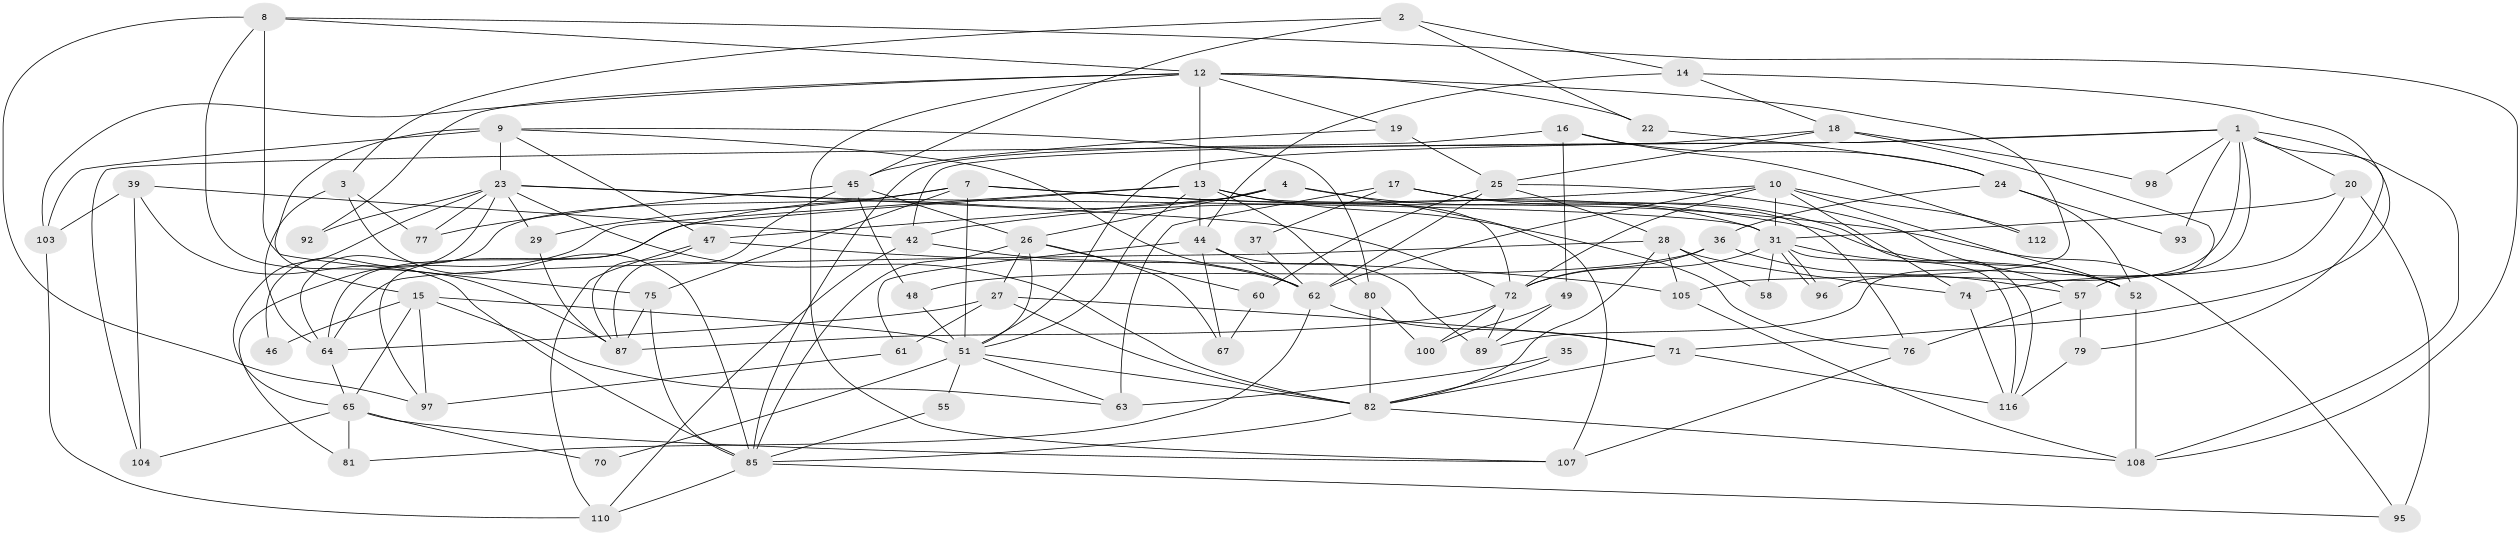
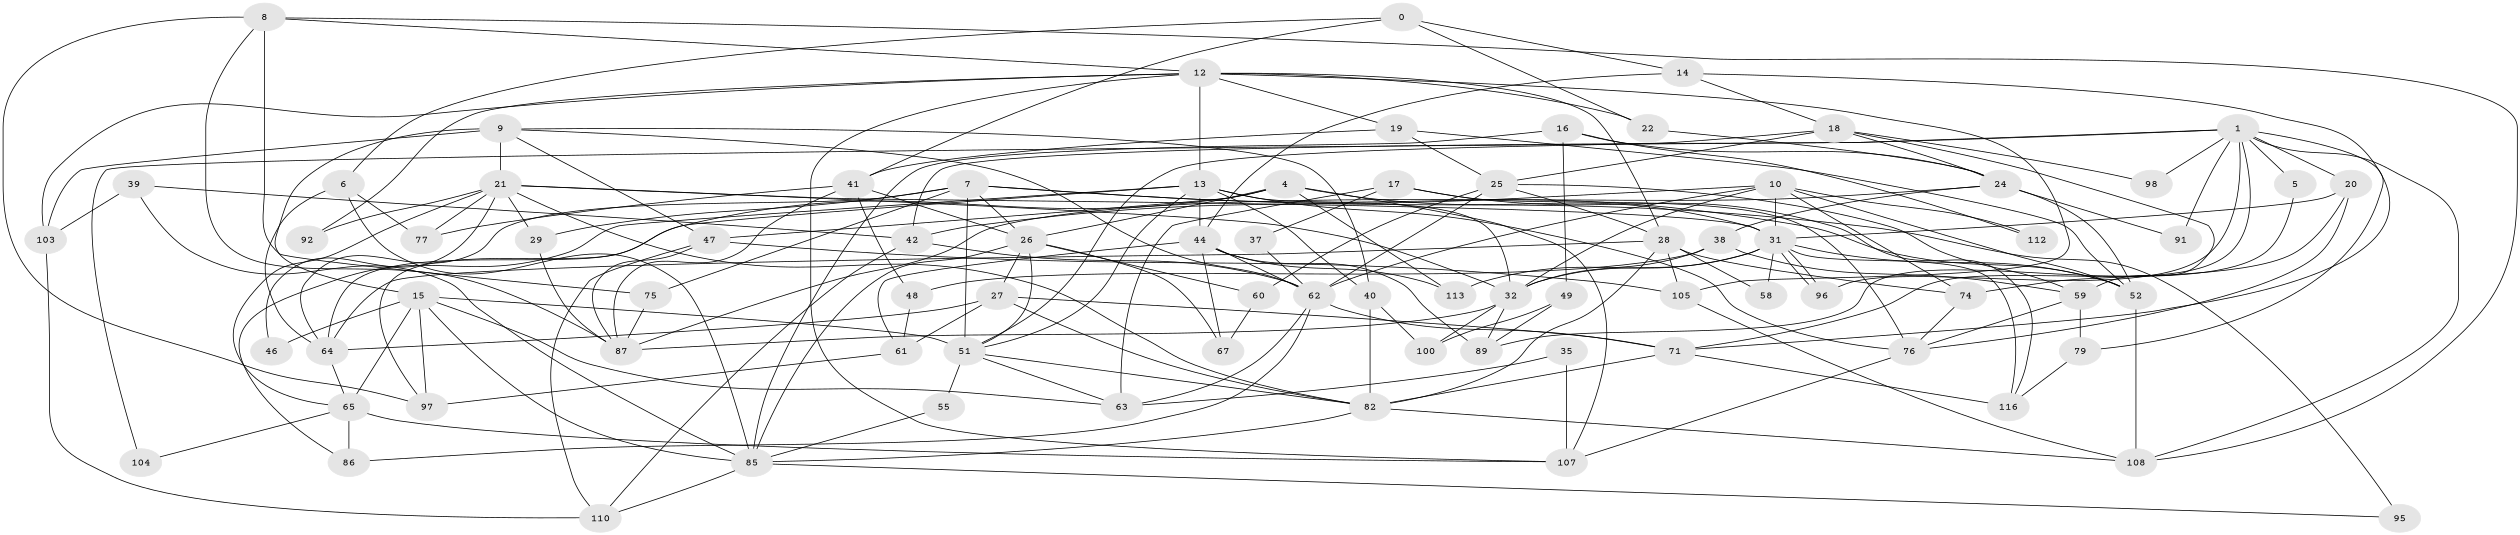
  graph {
    fontname="Courier Prime"
    node [color=gray90 fontname="Courier Prime" style=filled]
    edge [fontname="Courier Prime"]
    1 [super="+3"]
+   5
    20
    42 [super="+88"]
    79
    89 [super="+99"]
-   93
+   93 [label=91]
    96
    98
    104
    108 [super="+114"]
    71
    31 [super="+101"]
    95
    74
    62 [super="+90"]
    110
    116
-   2
-   6 [label=3]
+   2 [label=0]
+   6
    14
    22
-   45 [super="+59"]
+   45 [super="+59" label=41]
    64 [super="+66"]
    77
    85 [super="+86"]
    44 [super="+53"]
    18 [super="+50"]
    24 [super="+41"]
    26 [super="+32"]
    87 [super="+115"]
    48
    4 [super="+43"]
    47 [super="+84"]
    107
+   113
    51 [super="+91"]
    60
    27 [super="+54"]
    67
    52 [super="+102"]
-   72 [super="+80"]
+   72 [super="+80" label=32]
    58
    105
    65 [super="+106"]
    82 [super="+109"]
    7 [super="+78"]
    29
    75
    n50 [label=63 super="+117"]
    55
-   70
    8 [super="+94"]
    12 [super="+36"]
    97
    103
    13 [super="+23"]
    19
    28 [super="+111"]
    92
    9 [super="+56"]
    15 [super="+30"]
-   21 [super="+33" label=23]
-   40 [super="+73" label=80]
+   21 [super="+33"]
+   40 [super="+73"]
    46
    100
-   81
+   81 [label=86]
    10 [super="+11"]
    112
    76
    25 [super="+34"]
    61
-   57 [super="+68"]
-   38 [super="+83" label=36]
+   57 [super="+68" label=59]
+   38 [super="+83"]
    16
    49
    17 [super="+63"]
    37
    35
    39
+   1 -- 5
    1 -- 20
    1 -- 42
    1 -- 79
    1 -- 89
    1 -- 93
    1 -- 96
    1 -- 98
    1 -- 104
    1 -- 108
+   5 -- 71
    20 -- 31
-   20 -- 95
+   20 -- 76
    20 -- 74
    42 -- 62
    42 -- 110
    79 -- 116
    71 -- 116
    71 -- 82
    31 -- 96
    31 -- 96
    31 -- 116
+   31 -- 113
    31 -- 52
    31 -- 72
    31 -- 58
-   74 -- 116
+   74 -- 76
    62 -- 71
+   62 -- n50
    62 -- 81
    2 -- 6
    2 -- 14
    2 -- 22
    2 -- 45
    6 -- 64
    6 -- 77
    6 -- 85
    14 -- 71
    14 -- 44
    14 -- 18
    22 -- 24
    45 -- 77
    45 -- 26
    45 -- 87
    45 -- 48
    64 -- 65
    85 -- 95
    85 -- 110
    44 -- 89
    44 -- 62
+   44 -- 113
    44 -- 67
    44 -- 61
    18 -- 98
+   18 -- 24
    18 -- 51
    18 -- 25
    18 -- 57
    24 -- 93
+   24 -- 87
    24 -- 52
    24 -- 38
    26 -- 85
    26 -- 51
    26 -- 60
    26 -- 27
    26 -- 67
-   48 -- 51
+   48 -- 61
    4 -- 31
    4 -- 64
    4 -- 26
    4 -- 47
    4 -- 107
+   4 -- 113
    47 -- 110
    47 -- 87
    47 -- 105
    51 -- 82
    51 -- n50
    51 -- 55
-   51 -- 70
    60 -- 67
    27 -- 71
    27 -- 64
    27 -- 82
    27 -- 61
    52 -- 108
    72 -- 89
    72 -- 87
    72 -- 100
    105 -- 108
    65 -- 104
    65 -- 107
-   65 -- 70
    65 -- 81
    82 -- 108
    82 -- 85
    7 -- 95
    7 -- 64
+   7 -- 26
    7 -- 51
    7 -- 52
    7 -- 29
    7 -- 75
    29 -- 87
    75 -- 87
    55 -- 85
    8 -- 108
    8 -- 87
    8 -- 75
    8 -- 12
    8 -- 97
    12 -- 22
    12 -- 107
    12 -- 105
    12 -- 103
    12 -- 13
    12 -- 19
+   12 -- 28
    12 -- 92
    103 -- 110
    13 -- 44
    13 -- 51
    13 -- 72
    13 -- 97
    13 -- 40
    13 -- 81
    13 -- 76
    19 -- 45
+   19 -- 52
    19 -- 25
    28 -- 74
    28 -- 64
    28 -- 58
    28 -- 105
    28 -- 82
    9 -- 62
    9 -- 47
    9 -- 103
    9 -- 15 [weight=2]
    9 -- 21
    9 -- 40
-   75 -- 85 [weight=2]
+   15 -- 85 [weight=2]
    15 -- 51
    15 -- 65
    15 -- n50
    15 -- 97
    15 -- 46
    21 -- 31
    21 -- 77
    21 -- 72
    21 -- 65
    21 -- 82
    21 -- 29
    21 -- 92
    21 -- 46
    40 -- 82 [weight=2]
    40 -- 100
    10 -- 42
    10 -- 31
    10 -- 74
    10 -- 62
    10 -- 52
    10 -- 72
    10 -- 112
    76 -- 107
    25 -- 62
    25 -- 60
    25 -- 28
    25 -- 57
    61 -- 97
    57 -- 79
    57 -- 76
    38 -- 48
    38 -- 72
    38 -- 57
    16 -- 85
    16 -- 24
    16 -- 112
    16 -- 49
    49 -- 89
    49 -- 100
    17 -- 116
    17 -- n50
    17 -- 76
    17 -- 37
    37 -- 62
-   35 -- 82
+   35 -- 107
    35 -- n50
    39 -- 42
-   39 -- 104
    39 -- 85
    39 -- 103
  }
